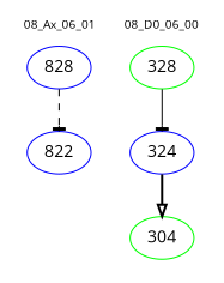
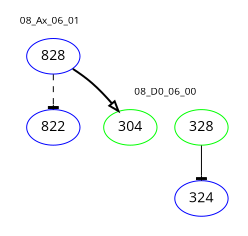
  digraph {
    fontname="Open Sans"
    node [color=blue fontname="Open Sans"]
    edge [arrowhead=tee color=black fontname="Open Sans"]
    n1 [label=828]
    n2 [label=822]
    n3 [color=green label=328]
    n4 [label=324]
    n5 [color=green label=304]
    subgraph cluster_1 {
      color=white
      fontsize=10
      label="08_Ax_06_01"
      n1
      n2
    }
    subgraph cluster_2 {
      color=white
      fontsize=10
      label="08_D0_06_00"
      n3
      n4
      n5
    }
    n1 -> n2 [style=dashed]
    n3 -> n4 [style=solid]
-   n4 -> n5 [arrowhead=onormal style=bold]
+   n1 -> n5 [arrowhead=onormal style=bold]
  }
